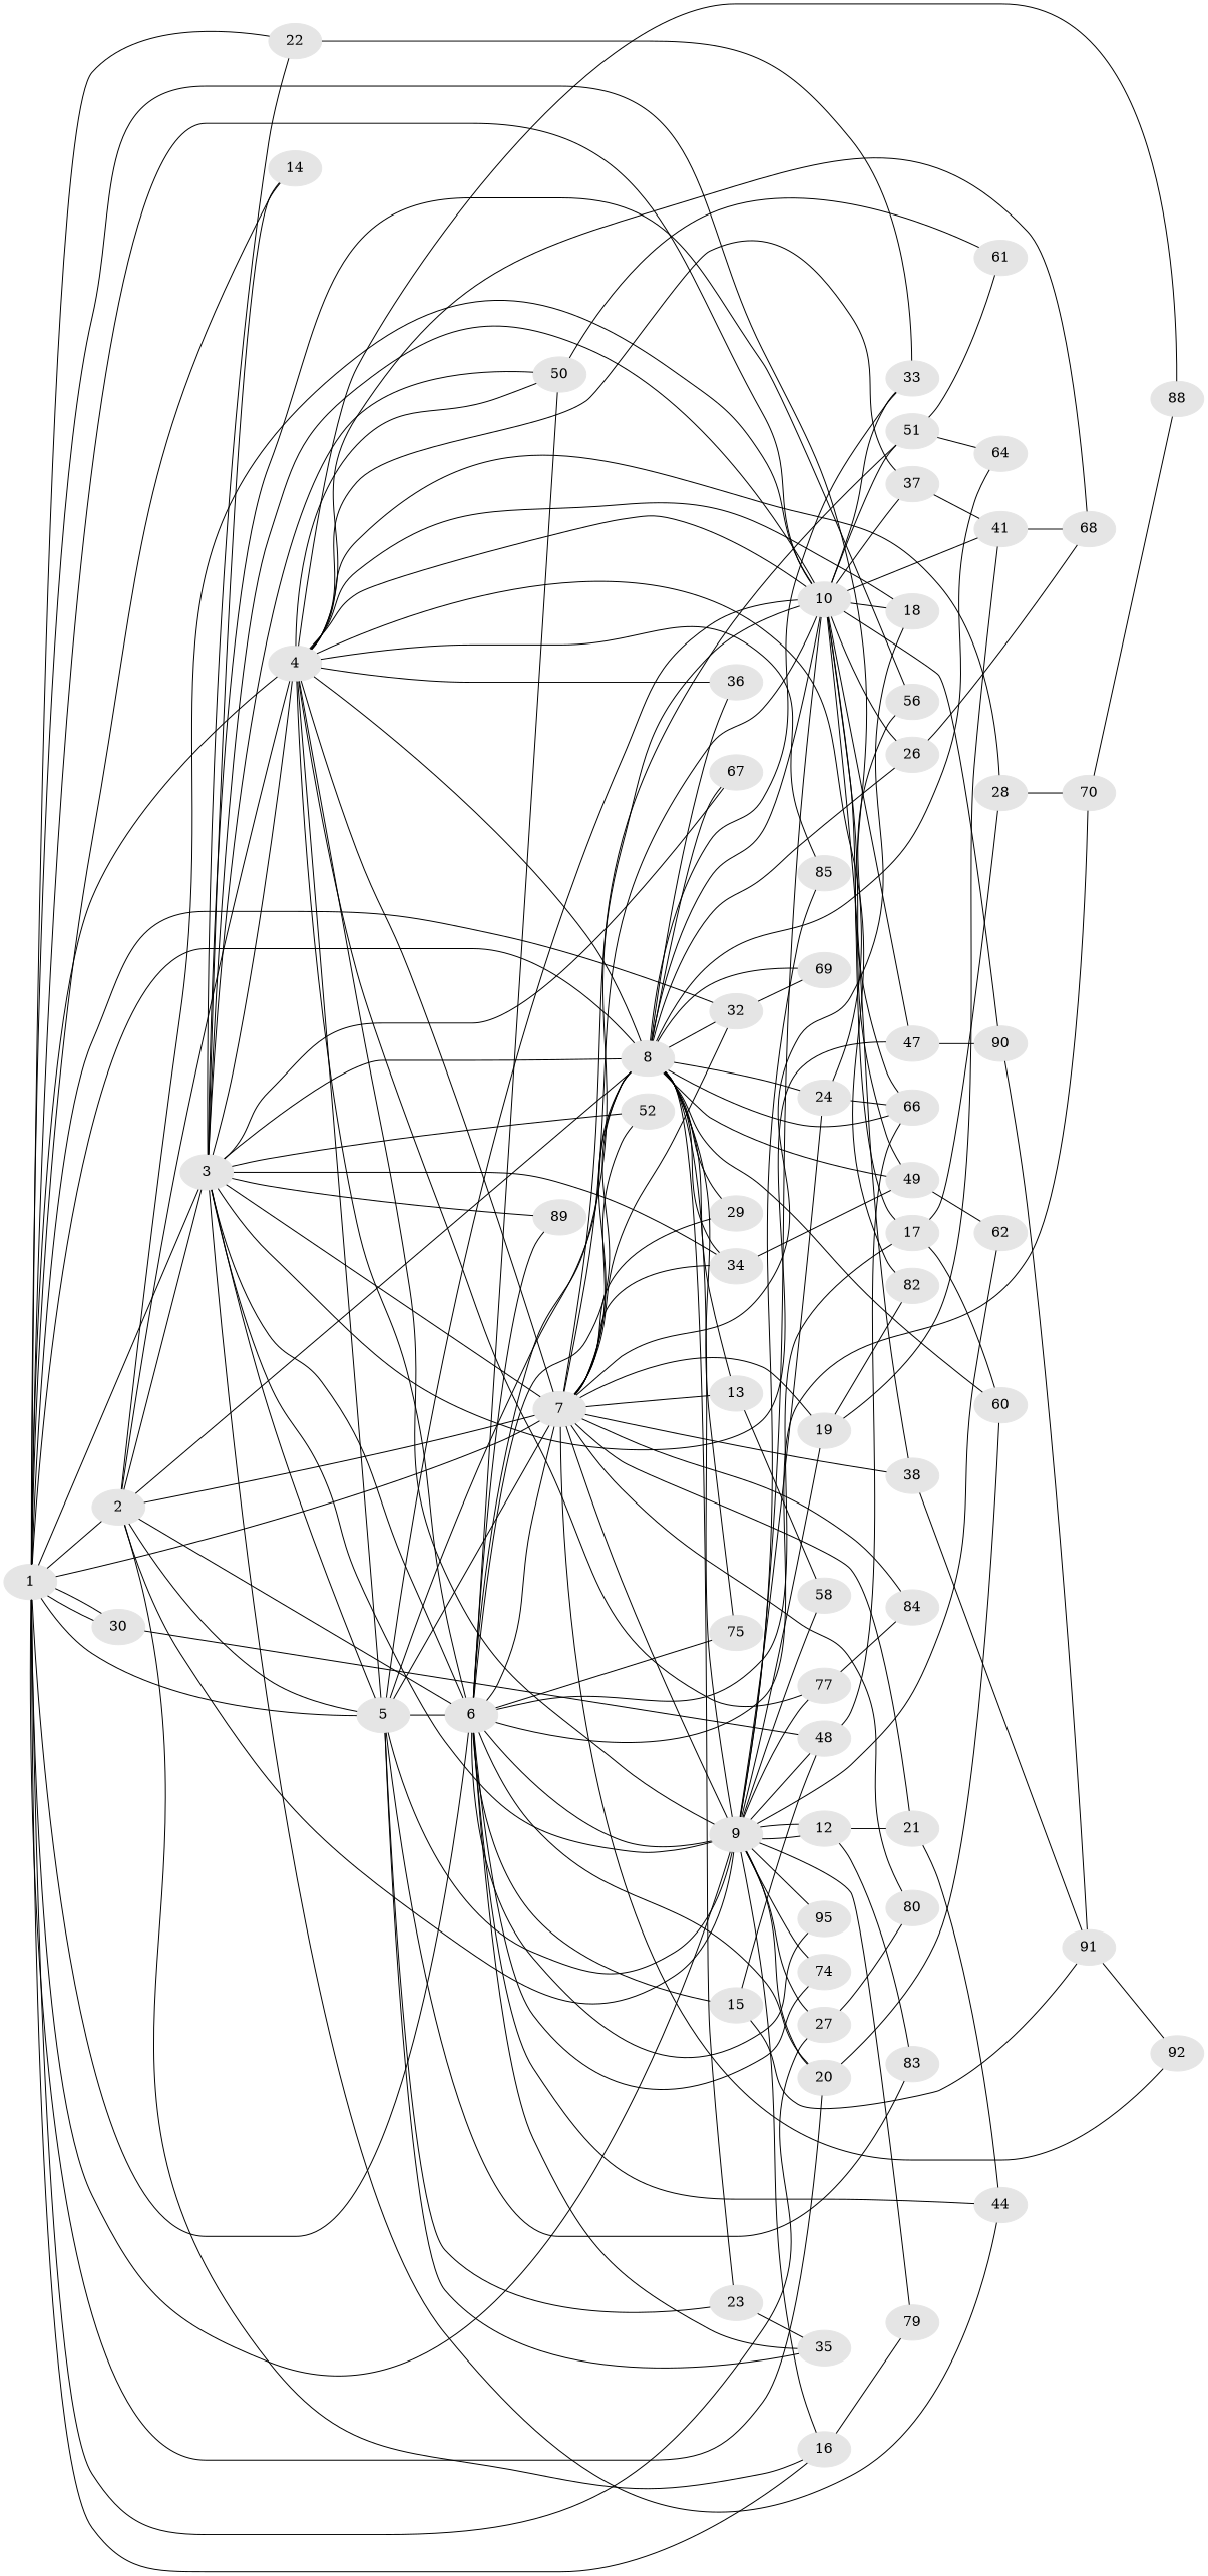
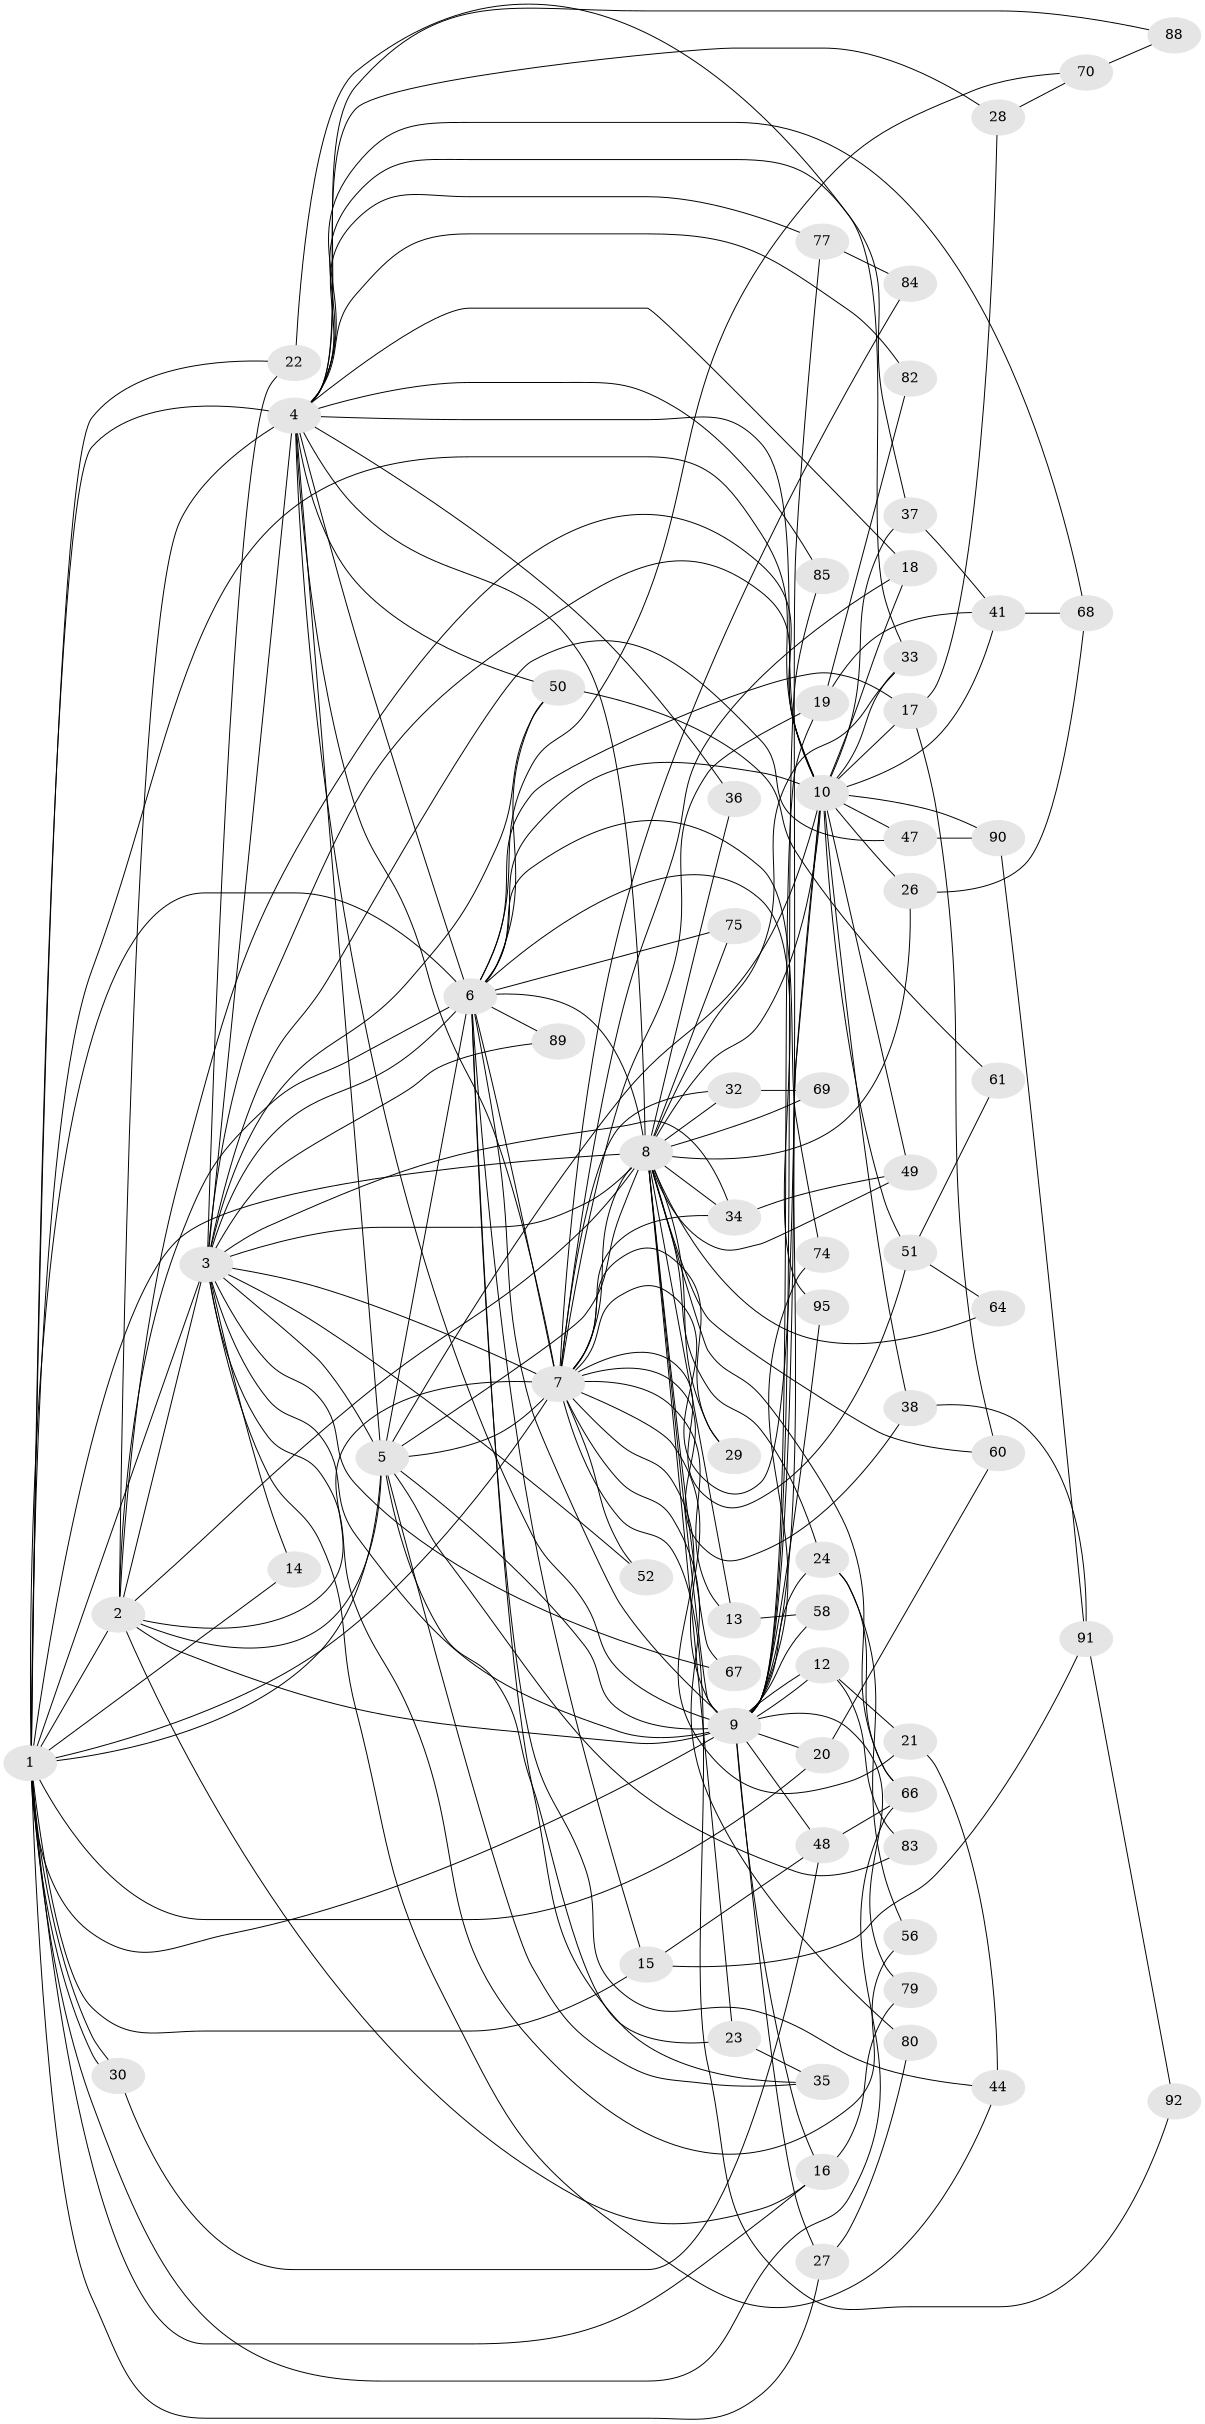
  graph {
    rankdir=LR
    node [color=gray90 style=filled]
    1 [super="+87"]
    2 [super="+46"]
    3 [super="+59"]
    4 [super="+39"]
    5 [super="+42"]
    6 [super="+31"]
    7 [super="+54"]
    8 [super="+11"]
    9 [super="+78"]
    10 [super="+63"]
    14
    15
    16 [super="+76"]
    20 [super="+40"]
    22
    27
    30
    66 [super="+71"]
    34 [super="+43"]
    44
    47
    50 [super="+73"]
    52
    56
    67
    89
    18 [super="+45"]
    28
    36
    37
    68 [super="+72"]
    77
    82
    85
    88
    23
    35 [super="+81"]
    83
    17 [super="+86"]
    70
    74
    75
    95
    13
    19 [super="+65"]
    21
    29
    32
    38
    51
    80
    84
    92
    33 [super="+55"]
    69
    24 [super="+94"]
    26
    49 [super="+53"]
    60
    64
    12 [super="+25"]
    48 [super="+57"]
    58
-   62
    79
    41
    90
    91 [super="+93"]
    61
    1 -- 2
    1 -- 3
    1 -- 4 [weight=2]
    1 -- 5
    1 -- 6
    1 -- 7 [weight=2]
    1 -- 8
    1 -- 9
    1 -- 10
    1 -- 14
-   1 -- 32
+   1 -- 15
    1 -- 16
    1 -- 20 [weight=2]
    1 -- 22
    1 -- 27
    1 -- 30
    1 -- 30
    1 -- 66
    2 -- 3
    2 -- 4
    2 -- 5
    2 -- 6
    2 -- 7 [weight=2]
    2 -- 8
    2 -- 9
    2 -- 10
    2 -- 16
    3 -- 4
    3 -- 5
    3 -- 6
    3 -- 7
    3 -- 8
    3 -- 9
    3 -- 10
    3 -- 14
    3 -- 22
    3 -- 34
    3 -- 44
    3 -- 47
    3 -- 50
    3 -- 52
    3 -- 56
    3 -- 67
    3 -- 89
    4 -- 5
    4 -- 6
    4 -- 7
    4 -- 8
    4 -- 9 [weight=2]
    4 -- 10
    4 -- 50
    4 -- 18
    4 -- 28
    4 -- 36
    4 -- 37
    4 -- 68
    4 -- 77
    4 -- 82
    4 -- 85
    4 -- 88
    5 -- 6 [weight=3]
    5 -- 7
    5 -- 8
    5 -- 9
    5 -- 10 [weight=2]
    5 -- 23
    5 -- 35
    5 -- 83
    6 -- 7
    6 -- 8
    6 -- 9
    6 -- 10
    6 -- 15
-   6 -- 20
    6 -- 44
    6 -- 50
    6 -- 89
    6 -- 35
    6 -- 17
    6 -- 70
    6 -- 74
    6 -- 75
    6 -- 95
    7 -- 8
    7 -- 9
    7 -- 10
    7 -- 34
    7 -- 52
    7 -- 18
    7 -- 13
    7 -- 19
    7 -- 21
    7 -- 29
    7 -- 32
    7 -- 38
    7 -- 51
    7 -- 80
    7 -- 84
    7 -- 92
    8 -- 9 [weight=2]
    8 -- 10
    8 -- 66
    8 -- 34
    8 -- 67
    8 -- 36
    8 -- 23
    8 -- 75
    8 -- 13
    8 -- 29
    8 -- 32
    8 -- 33
    8 -- 69
    8 -- 24
    8 -- 26
    8 -- 49
    8 -- 60
    8 -- 64
    9 -- 10
    9 -- 16
    9 -- 20
    9 -- 27
    9 -- 77
    9 -- 85
    9 -- 74
    9 -- 95
    9 -- 19
    9 -- 24
    9 -- 12
    9 -- 12
    9 -- 48
    9 -- 58
-   9 -- 62
    9 -- 79
    10 -- 47
    10 -- 18
    10 -- 37
    10 -- 17
    10 -- 38
    10 -- 51
    10 -- 33
    10 -- 26
    10 -- 49
    10 -- 41
    10 -- 90
    15 -- 48
    15 -- 91
    16 -- 79
    20 -- 60
    22 -- 33
    27 -- 80
    30 -- 48
    34 -- 49
    47 -- 90
    50 -- 61
    28 -- 70
    37 -- 41
    77 -- 84
    23 -- 35
    17 -- 28
    17 -- 60
    70 -- 88
    13 -- 58
    19 -- 82
    19 -- 41
    21 -- 44
    32 -- 69
    38 -- 91
    51 -- 64
    51 -- 61
    24 -- 66
    24 -- 56
    26 -- 68
-   49 -- 62
    12 -- 83
    12 -- 21
    48 -- 66
    41 -- 68
    90 -- 91
    91 -- 92
  }
